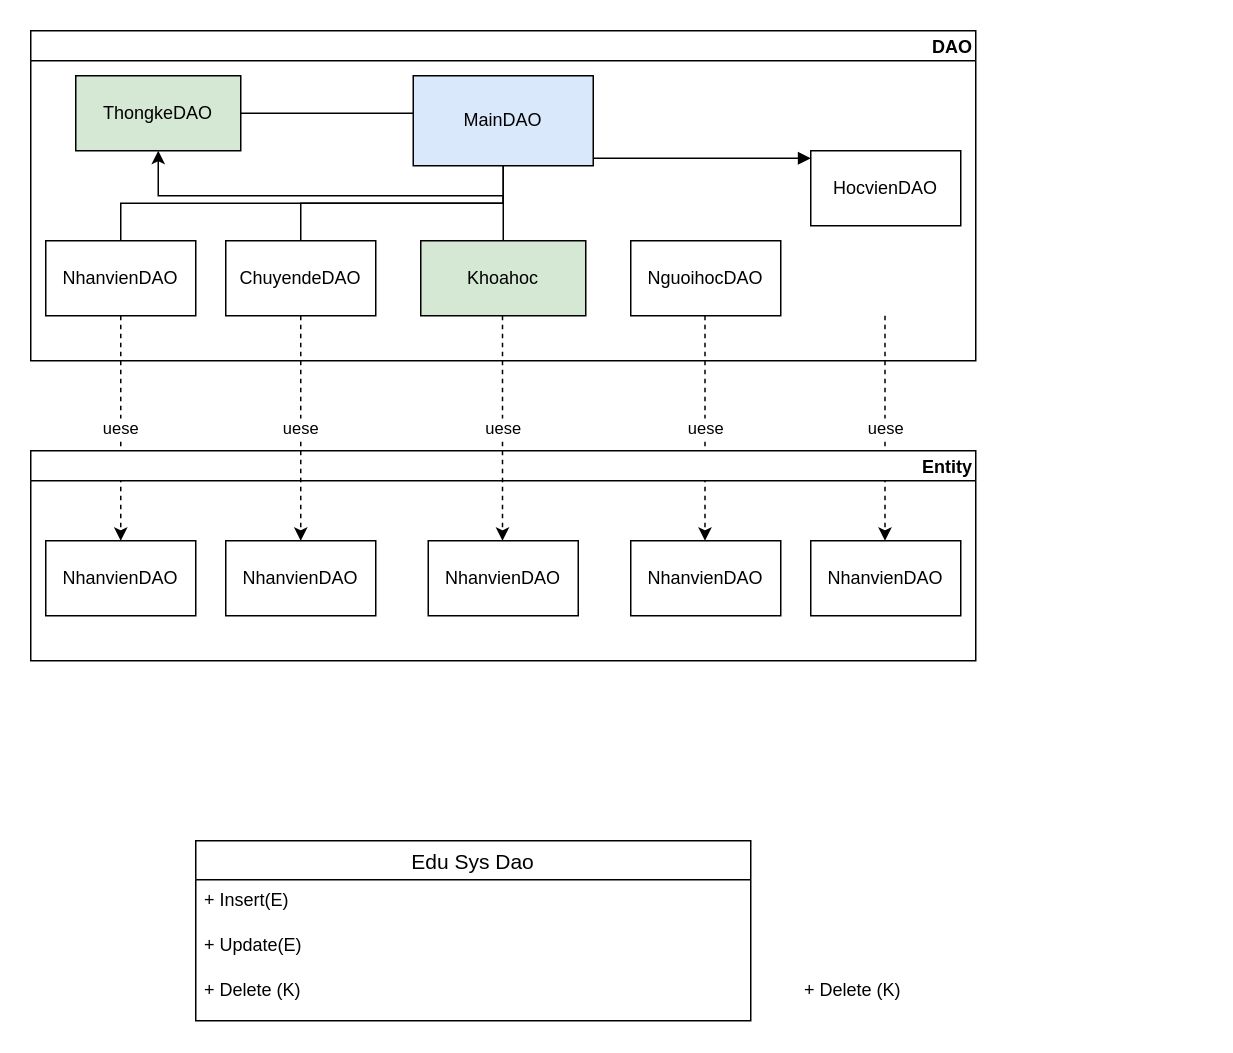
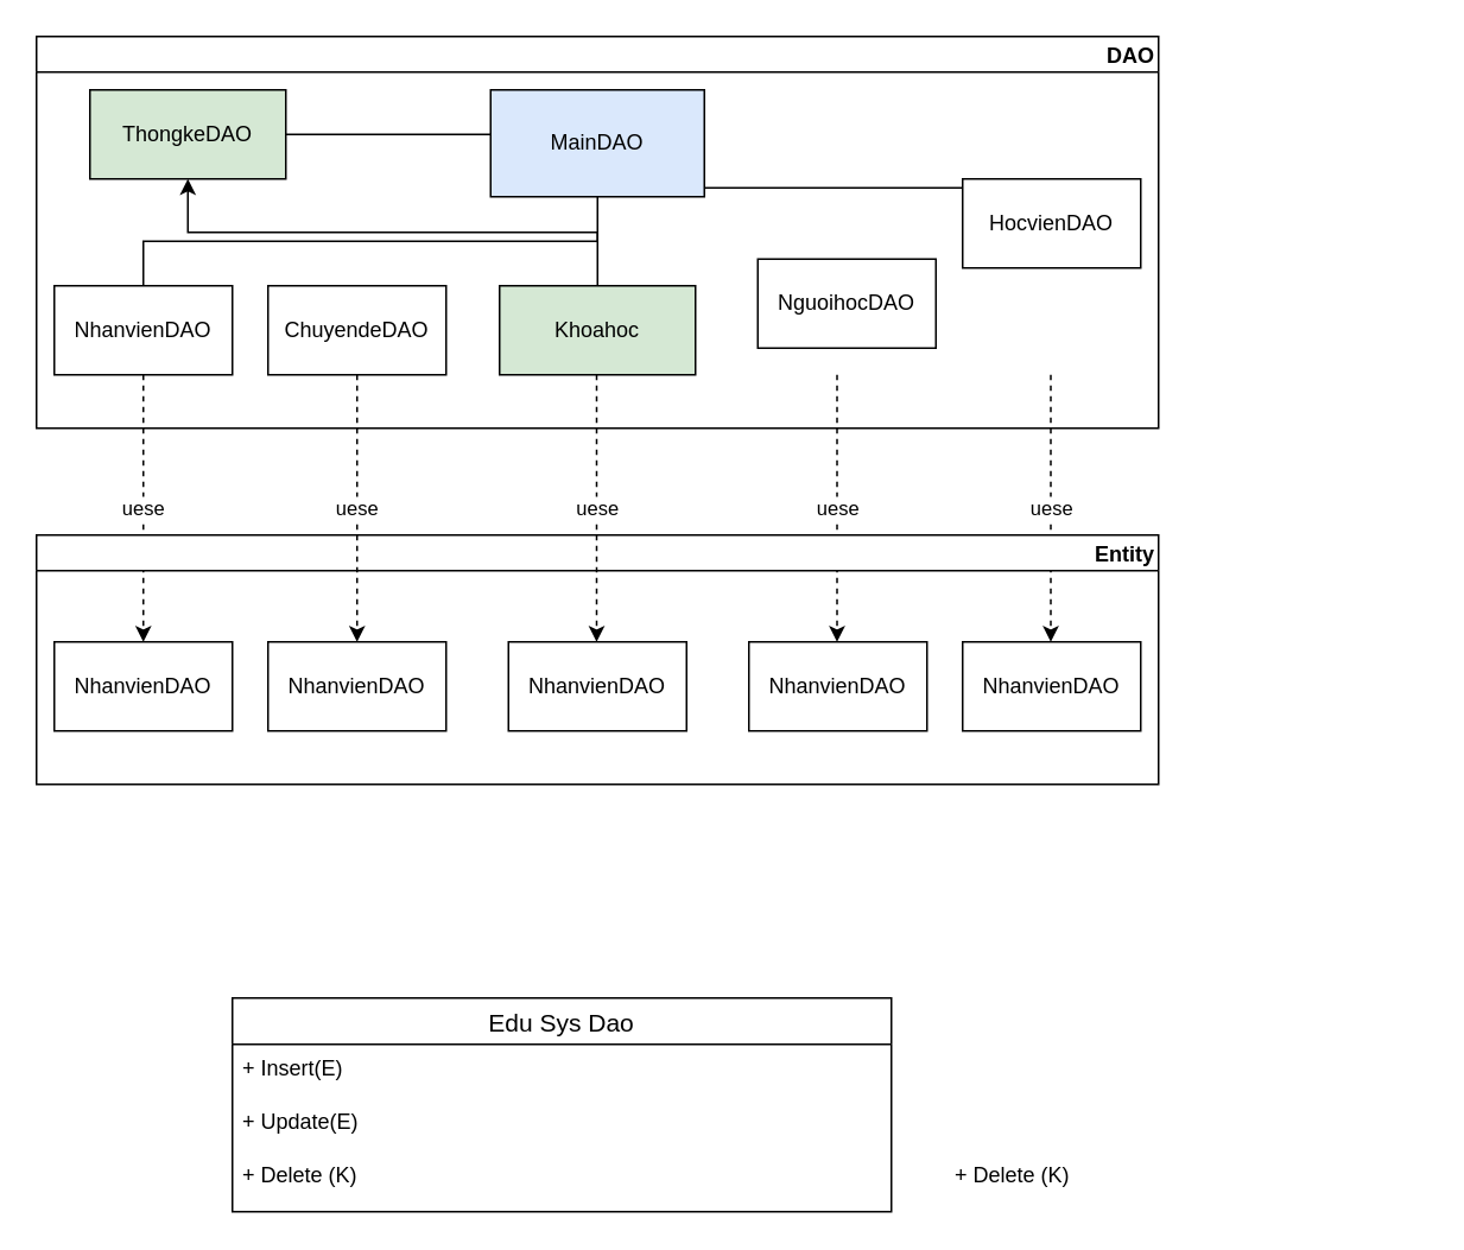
  <mxCell id="0" />
  <mxCell id="1" parent="0" />
  <mxCell id="2" value="DAO" style="swimlane;startSize=20;horizontal=1;containerType=tree;newEdgeStyle={&quot;edgeStyle&quot;:&quot;elbowEdgeStyle&quot;,&quot;startArrow&quot;:&quot;none&quot;,&quot;endArrow&quot;:&quot;none&quot;};align=right;" vertex="1" parent="1"><mxGeometry x="20" y="20" width="630" height="220" as="geometry" /></mxCell>
- <mxCell id="3" value="" style="edgeStyle=elbowEdgeStyle;elbow=vertical;startArrow=none;endArrow=none;rounded=0;" edge="1" parent="2" source="5" target="6"><mxGeometry relative="1" as="geometry" /></mxCell>
  <mxCell id="4" value="" style="edgeStyle=elbowEdgeStyle;elbow=vertical;startArrow=none;endArrow=none;rounded=0;" edge="1" parent="2" source="5" target="12"><mxGeometry relative="1" as="geometry" /></mxCell>
  <mxCell id="5" value="MainDAO" style="whiteSpace=wrap;html=1;align=center;treeFolding=1;treeMoving=1;newEdgeStyle={&quot;edgeStyle&quot;:&quot;elbowEdgeStyle&quot;,&quot;startArrow&quot;:&quot;none&quot;,&quot;endArrow&quot;:&quot;none&quot;};fillColor=#dae8fc;" vertex="1" parent="2"><mxGeometry x="255" y="30" width="120" height="60" as="geometry" /></mxCell>
  <mxCell id="6" value="ChuyendeDAO" style="whiteSpace=wrap;html=1;align=center;verticalAlign=middle;treeFolding=1;treeMoving=1;newEdgeStyle={&quot;edgeStyle&quot;:&quot;elbowEdgeStyle&quot;,&quot;startArrow&quot;:&quot;none&quot;,&quot;endArrow&quot;:&quot;none&quot;};" vertex="1" parent="2"><mxGeometry x="130" y="140" width="100" height="50" as="geometry" /></mxCell>
- <mxCell id="7" value="NguoihocDAO" style="whiteSpace=wrap;html=1;align=center;verticalAlign=middle;treeFolding=1;treeMoving=1;newEdgeStyle={&quot;edgeStyle&quot;:&quot;elbowEdgeStyle&quot;,&quot;startArrow&quot;:&quot;none&quot;,&quot;endArrow&quot;:&quot;none&quot;};" vertex="1" parent="2"><mxGeometry x="400" y="140" width="100" height="50" as="geometry" /></mxCell>
- <mxCell id="8" value="" style="edgeStyle=elbowEdgeStyle;elbow=vertical;startArrow=none;endArrow=block;rounded=0;" edge="1" target="9" source="5" parent="2"><mxGeometry relative="1" as="geometry"><mxPoint x="510" y="270" as="sourcePoint" /></mxGeometry></mxCell>
+ <mxCell id="7" value="NguoihocDAO" style="whiteSpace=wrap;html=1;align=center;verticalAlign=middle;treeFolding=1;treeMoving=1;newEdgeStyle={&quot;edgeStyle&quot;:&quot;elbowEdgeStyle&quot;,&quot;startArrow&quot;:&quot;none&quot;,&quot;endArrow&quot;:&quot;none&quot;};" vertex="1" parent="2"><mxGeometry x="405" y="125" width="100" height="50" as="geometry" /></mxCell>
+ <mxCell id="8" value="" style="edgeStyle=elbowEdgeStyle;elbow=vertical;startArrow=none;endArrow=none;rounded=0;" edge="1" target="9" source="5" parent="2"><mxGeometry relative="1" as="geometry"><mxPoint x="510" y="270" as="sourcePoint" /></mxGeometry></mxCell>
  <mxCell id="9" value="HocvienDAO" style="whiteSpace=wrap;html=1;align=center;verticalAlign=middle;treeFolding=1;treeMoving=1;newEdgeStyle={&quot;edgeStyle&quot;:&quot;elbowEdgeStyle&quot;,&quot;startArrow&quot;:&quot;none&quot;,&quot;endArrow&quot;:&quot;none&quot;};" vertex="1" parent="2"><mxGeometry x="520" y="80" width="100" height="50" as="geometry" /></mxCell>
  <mxCell id="10" value="" style="edgeStyle=elbowEdgeStyle;elbow=vertical;startArrow=none;endArrow=none;rounded=0;" edge="1" target="11" source="5" parent="2"><mxGeometry relative="1" as="geometry"><mxPoint x="510" y="270" as="sourcePoint" /></mxGeometry></mxCell>
  <mxCell id="11" value="NhanvienDAO" style="whiteSpace=wrap;html=1;align=center;verticalAlign=middle;treeFolding=1;treeMoving=1;newEdgeStyle={&quot;edgeStyle&quot;:&quot;elbowEdgeStyle&quot;,&quot;startArrow&quot;:&quot;none&quot;,&quot;endArrow&quot;:&quot;none&quot;};" vertex="1" parent="2"><mxGeometry x="10" y="140" width="100" height="50" as="geometry" /></mxCell>
  <mxCell id="12" value="ThongkeDAO" style="whiteSpace=wrap;html=1;align=center;treeFolding=1;treeMoving=1;newEdgeStyle={&quot;edgeStyle&quot;:&quot;elbowEdgeStyle&quot;,&quot;startArrow&quot;:&quot;none&quot;,&quot;endArrow&quot;:&quot;none&quot;};fillColor=#d5e8d4;" vertex="1" parent="2"><mxGeometry x="30" y="30" width="110" height="50" as="geometry" /></mxCell>
  <mxCell id="13" value="Khoahoc" style="whiteSpace=wrap;html=1;align=center;treeFolding=1;treeMoving=1;newEdgeStyle={&quot;edgeStyle&quot;:&quot;elbowEdgeStyle&quot;,&quot;startArrow&quot;:&quot;none&quot;,&quot;endArrow&quot;:&quot;none&quot;};fillColor=#d5e8d4;" vertex="1" parent="2"><mxGeometry x="260" y="140" width="110" height="50" as="geometry" /></mxCell>
  <mxCell id="14" style="edgeStyle=orthogonalEdgeStyle;rounded=0;orthogonalLoop=1;jettySize=auto;html=1;exitX=0.5;exitY=0;exitDx=0;exitDy=0;" edge="1" parent="2" source="13" target="12"><mxGeometry relative="1" as="geometry"><mxPoint x="315" y="115" as="targetPoint" /></mxGeometry></mxCell>
  <mxCell id="15" value="uese" style="endArrow=classic;dashed=1;html=1;rounded=0;exitX=0.5;exitY=0;exitDx=0;exitDy=0;startArrow=none;startFill=0;sketch=0;shadow=0;movable=1;resizable=1;rotatable=1;deletable=1;editable=1;connectable=1;entryX=0.5;entryY=0;entryDx=0;entryDy=0;endFill=1;" edge="1" parent="2" target="19"><mxGeometry width="50" height="50" relative="1" as="geometry"><mxPoint x="60" y="190" as="sourcePoint" /><mxPoint x="60" y="280" as="targetPoint" /></mxGeometry></mxCell>
  <mxCell id="16" value="uese" style="endArrow=classic;dashed=1;html=1;rounded=0;exitX=0.5;exitY=0;exitDx=0;exitDy=0;startArrow=none;startFill=0;sketch=0;shadow=0;movable=1;resizable=1;rotatable=1;deletable=1;editable=1;connectable=1;entryX=0.5;entryY=0;entryDx=0;entryDy=0;endFill=1;" edge="1" parent="2"><mxGeometry width="50" height="50" relative="1" as="geometry"><mxPoint x="449.5" y="190" as="sourcePoint" /><mxPoint x="449.5" y="340" as="targetPoint" /></mxGeometry></mxCell>
  <mxCell id="17" value="uese" style="endArrow=classic;dashed=1;html=1;rounded=0;exitX=0.5;exitY=0;exitDx=0;exitDy=0;startArrow=none;startFill=0;sketch=0;shadow=0;movable=1;resizable=1;rotatable=1;deletable=1;editable=1;connectable=1;entryX=0.5;entryY=0;entryDx=0;entryDy=0;endFill=1;" edge="1" parent="2"><mxGeometry width="50" height="50" relative="1" as="geometry"><mxPoint x="569.5" y="190" as="sourcePoint" /><mxPoint x="569.5" y="340" as="targetPoint" /></mxGeometry></mxCell>
  <mxCell id="18" value="Entity" style="swimlane;startSize=20;horizontal=1;containerType=tree;newEdgeStyle={&quot;edgeStyle&quot;:&quot;elbowEdgeStyle&quot;,&quot;startArrow&quot;:&quot;none&quot;,&quot;endArrow&quot;:&quot;none&quot;};align=right;" vertex="1" parent="1"><mxGeometry x="20" y="300" width="630" height="140" as="geometry" /></mxCell>
  <mxCell id="19" value="NhanvienDAO" style="whiteSpace=wrap;html=1;align=center;verticalAlign=middle;treeFolding=1;treeMoving=1;newEdgeStyle={&quot;edgeStyle&quot;:&quot;elbowEdgeStyle&quot;,&quot;startArrow&quot;:&quot;none&quot;,&quot;endArrow&quot;:&quot;none&quot;};" vertex="1" parent="18"><mxGeometry x="10" y="60" width="100" height="50" as="geometry" /></mxCell>
  <mxCell id="20" value="NhanvienDAO" style="whiteSpace=wrap;html=1;align=center;verticalAlign=middle;treeFolding=1;treeMoving=1;newEdgeStyle={&quot;edgeStyle&quot;:&quot;elbowEdgeStyle&quot;,&quot;startArrow&quot;:&quot;none&quot;,&quot;endArrow&quot;:&quot;none&quot;};" vertex="1" parent="18"><mxGeometry x="520" y="60" width="100" height="50" as="geometry" /></mxCell>
  <mxCell id="21" value="NhanvienDAO" style="whiteSpace=wrap;html=1;align=center;verticalAlign=middle;treeFolding=1;treeMoving=1;newEdgeStyle={&quot;edgeStyle&quot;:&quot;elbowEdgeStyle&quot;,&quot;startArrow&quot;:&quot;none&quot;,&quot;endArrow&quot;:&quot;none&quot;};" vertex="1" parent="18"><mxGeometry x="400" y="60" width="100" height="50" as="geometry" /></mxCell>
  <mxCell id="22" value="NhanvienDAO" style="whiteSpace=wrap;html=1;align=center;verticalAlign=middle;treeFolding=1;treeMoving=1;newEdgeStyle={&quot;edgeStyle&quot;:&quot;elbowEdgeStyle&quot;,&quot;startArrow&quot;:&quot;none&quot;,&quot;endArrow&quot;:&quot;none&quot;};" vertex="1" parent="18"><mxGeometry x="265" y="60" width="100" height="50" as="geometry" /></mxCell>
  <mxCell id="23" value="NhanvienDAO" style="whiteSpace=wrap;html=1;align=center;verticalAlign=middle;treeFolding=1;treeMoving=1;newEdgeStyle={&quot;edgeStyle&quot;:&quot;elbowEdgeStyle&quot;,&quot;startArrow&quot;:&quot;none&quot;,&quot;endArrow&quot;:&quot;none&quot;};" vertex="1" parent="18"><mxGeometry x="130" y="60" width="100" height="50" as="geometry" /></mxCell>
  <mxCell id="24" value="uese" style="endArrow=classic;dashed=1;html=1;rounded=0;exitX=0.5;exitY=0;exitDx=0;exitDy=0;startArrow=none;startFill=0;sketch=0;shadow=0;movable=1;resizable=1;rotatable=1;deletable=1;editable=1;connectable=1;entryX=0.5;entryY=0;entryDx=0;entryDy=0;endFill=1;" edge="1" parent="1"><mxGeometry width="50" height="50" relative="1" as="geometry"><mxPoint x="200" y="210" as="sourcePoint" /><mxPoint x="200" y="360" as="targetPoint" /></mxGeometry></mxCell>
  <mxCell id="25" value="uese" style="endArrow=classic;dashed=1;html=1;rounded=0;exitX=0.5;exitY=0;exitDx=0;exitDy=0;startArrow=none;startFill=0;sketch=0;shadow=0;movable=1;resizable=1;rotatable=1;deletable=1;editable=1;connectable=1;entryX=0.5;entryY=0;entryDx=0;entryDy=0;endFill=1;" edge="1" parent="1"><mxGeometry width="50" height="50" relative="1" as="geometry"><mxPoint x="334.5" y="210" as="sourcePoint" /><mxPoint x="334.5" y="360" as="targetPoint" /></mxGeometry></mxCell>
  <mxCell id="26" value="Edu Sys Dao" style="swimlane;fontStyle=0;childLayout=stackLayout;horizontal=1;startSize=26;horizontalStack=0;resizeParent=1;resizeParentMax=0;resizeLast=0;collapsible=1;marginBottom=0;align=center;fontSize=14;" vertex="1" parent="1"><mxGeometry x="130" y="560" width="370" height="120" as="geometry" /></mxCell>
  <mxCell id="27" value="+ Insert(E)" style="text;strokeColor=none;fillColor=none;spacingLeft=4;spacingRight=4;overflow=hidden;rotatable=0;points=[[0,0.5],[1,0.5]];portConstraint=eastwest;fontSize=12;" vertex="1" parent="26"><mxGeometry y="26" width="370" height="30" as="geometry" /></mxCell>
  <mxCell id="28" value="+ Update(E)" style="text;strokeColor=none;fillColor=none;spacingLeft=4;spacingRight=4;overflow=hidden;rotatable=0;points=[[0,0.5],[1,0.5]];portConstraint=eastwest;fontSize=12;" vertex="1" parent="26"><mxGeometry y="56" width="370" height="30" as="geometry" /></mxCell>
  <mxCell id="29" value="+ Delete (K)" style="text;strokeColor=none;fillColor=none;spacingLeft=4;spacingRight=4;overflow=hidden;rotatable=0;points=[[0,0.5],[1,0.5]];portConstraint=eastwest;fontSize=12;" vertex="1" parent="26"><mxGeometry y="86" width="370" height="34" as="geometry" /></mxCell>
  <mxCell id="30" value="+ Delete (K)" style="text;strokeColor=none;fillColor=none;spacingLeft=4;spacingRight=4;overflow=hidden;rotatable=0;points=[[0,0.5],[1,0.5]];portConstraint=eastwest;fontSize=12;" vertex="1" parent="1"><mxGeometry x="530" y="646" width="270" height="34" as="geometry" /></mxCell>
